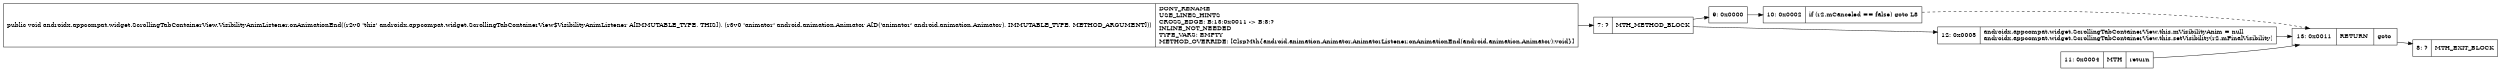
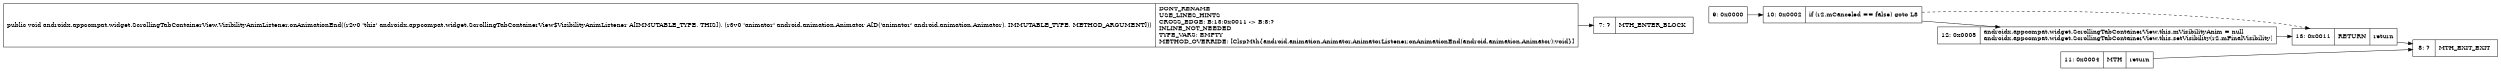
  digraph {
    rankdir=LR
    node [shape=record]
-   n1 [label="{7\:\ ?|MTH_METHOD_BLOCK\l}"]
+   n1 [label="{7\:\ ?|MTH_ENTER_BLOCK\l}"]
    n2 [label="{9\:\ 0x0000}"]
    n3 [label="{10\:\ 0x0002|if (r2.mCanceled == false) goto L8\l}"]
    n4 [label="{12\:\ 0x0005|androidx.appcompat.widget.ScrollingTabContainerView.this.mVisibilityAnim = null\landroidx.appcompat.widget.ScrollingTabContainerView.this.setVisibility(r2.mFinalVisibility)\l}"]
-   n5 [label="{13\:\ 0x0011|RETURN\l|goto\l}"]
+   n5 [label="{13\:\ 0x0011|RETURN\l|return\l}"]
    n6 [label="{11\:\ 0x0004|MTH\l|return\l}"]
-   n7 [label="{8\:\ ?|MTH_EXIT_BLOCK\l}"]
+   n7 [label="{8\:\ ?|MTH_EXIT_EXIT\l}"]
    n8 [label="{public void androidx.appcompat.widget.ScrollingTabContainerView.VisibilityAnimListener.onAnimationEnd((r2v0 'this' androidx.appcompat.widget.ScrollingTabContainerView$VisibilityAnimListener A[IMMUTABLE_TYPE, THIS]), (r3v0 'animator' android.animation.Animator A[D('animator' android.animation.Animator), IMMUTABLE_TYPE, METHOD_ARGUMENT]))  | DONT_RENAME\lUSE_LINES_HINTS\lCROSS_EDGE: B:13:0x0011 \-\> B:8:?\lINLINE_NOT_NEEDED\lTYPE_VARS: EMPTY\lMETHOD_OVERRIDE: [ClspMth\{android.animation.Animator.AnimatorListener.onAnimationEnd(android.animation.Animator):void\}]\l}"]
-   n1 -> n2
    n2 -> n3
-   n1 -> n4
+   n3 -> n4
    n3 -> n5 [style=dashed]
    n4 -> n5
    n5 -> n7
-   n6 -> n5
+   n6 -> n7
    n8 -> n1
  }
